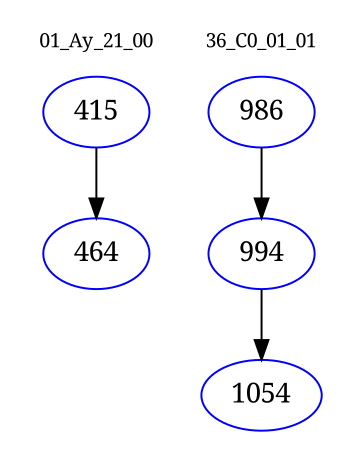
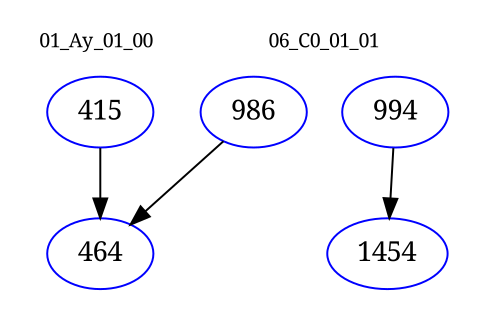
  digraph {
    fontname="Noto Serif"
    node [color=blue fontname="Noto Serif"]
    edge [color=black fontname="Noto Serif"]
    n1 [label=415]
    n2 [label=464]
    n3 [label=986]
    n4 [label=994]
-   n5 [label=1054]
+   n5 [label=1454]
    subgraph cluster_1 {
      color=white
      fontsize=10
-     label="01_Ay_21_00"
+     label="01_Ay_01_00"
      n1
      n2
    }
    subgraph cluster_2 {
      color=white
      fontsize=10
-     label="36_C0_01_01"
+     label="06_C0_01_01"
      n3
      n4
      n5
    }
    n1 -> n2
-   n3 -> n4
+   n3 -> n2
    n4 -> n5
  }
